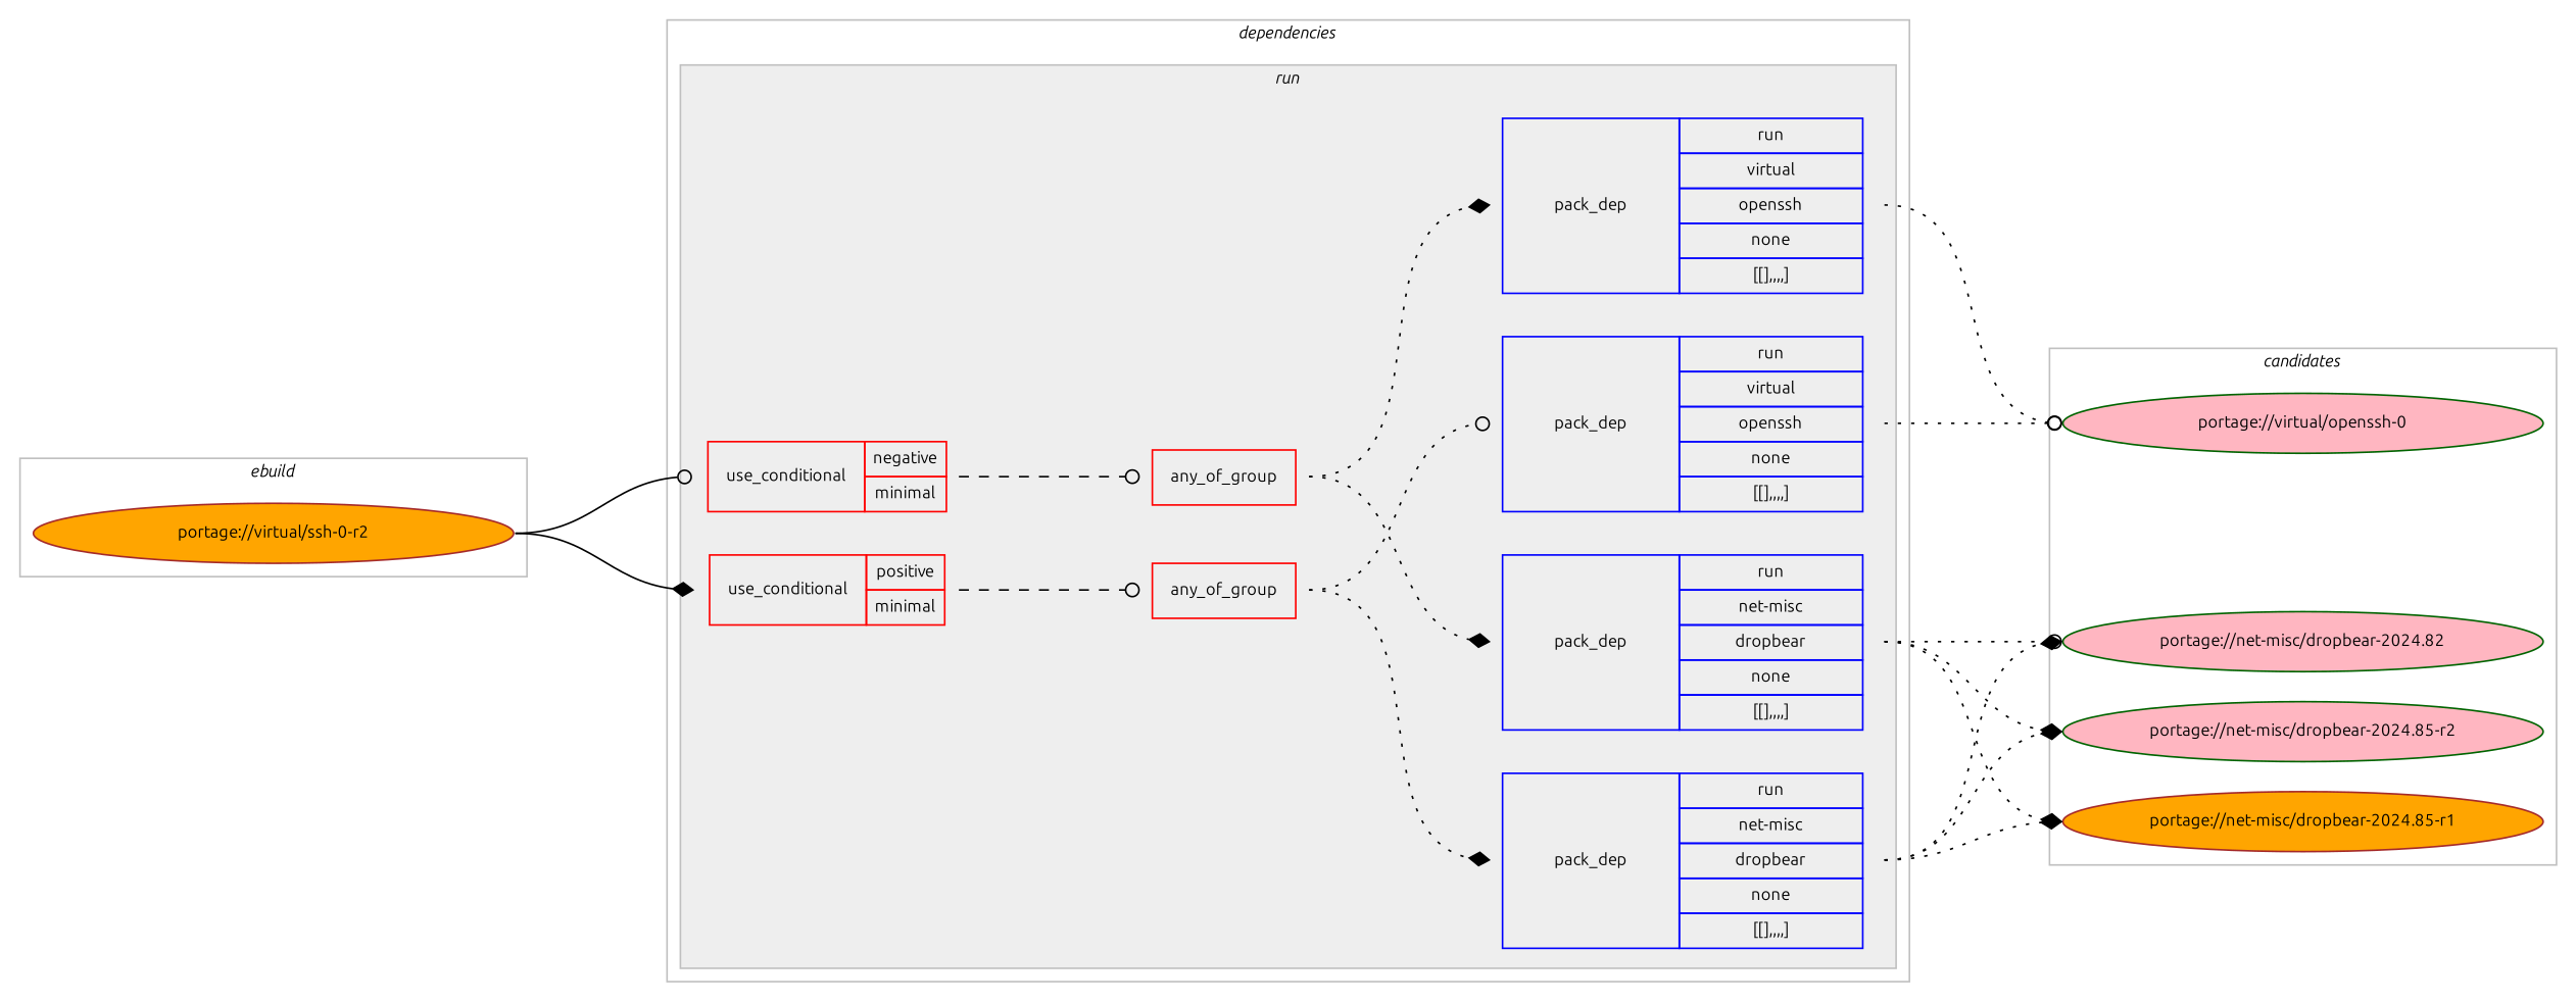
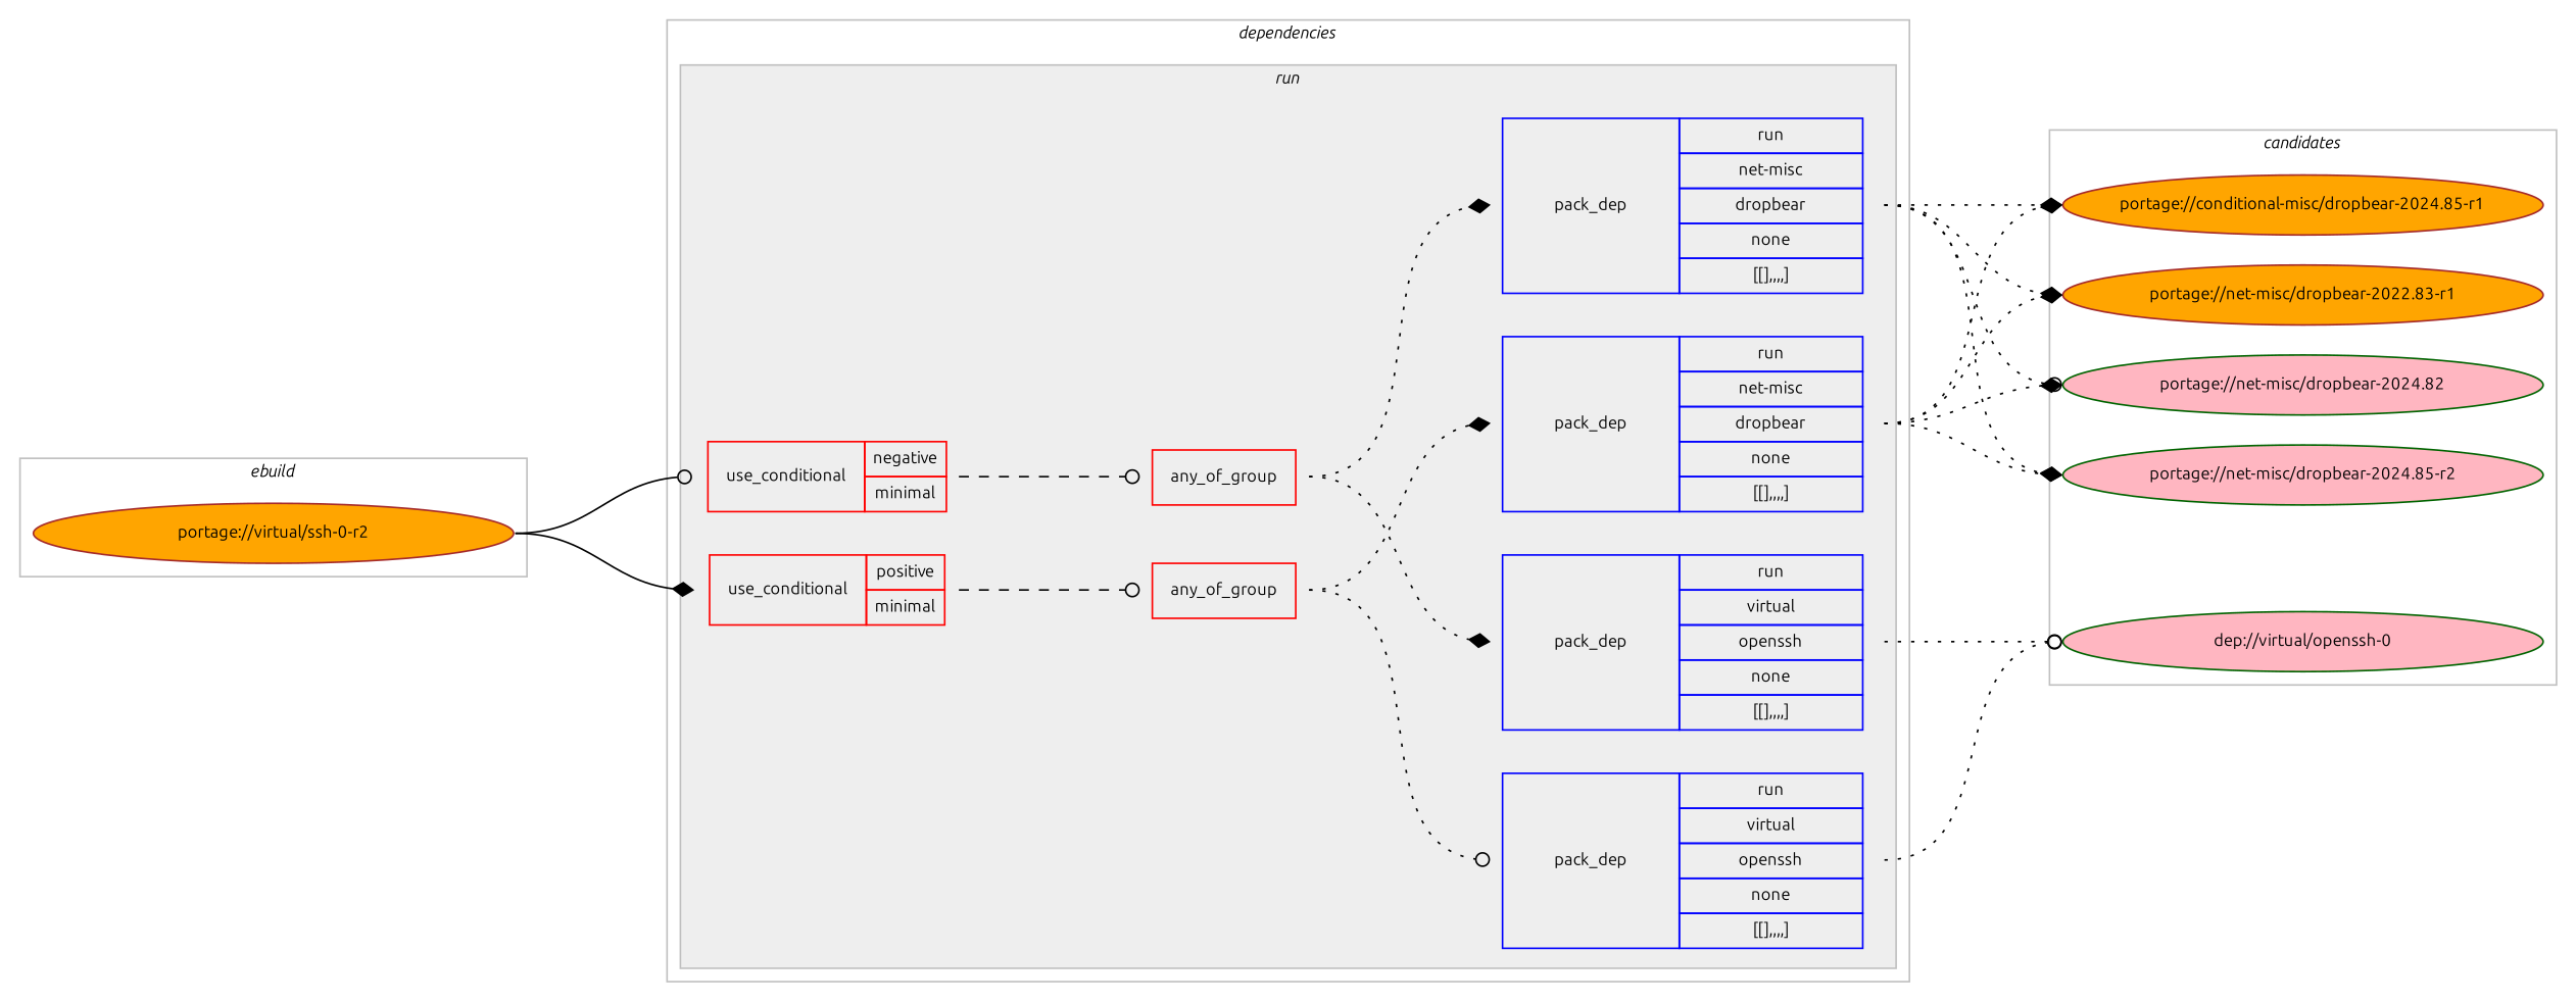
  digraph {
    compound=true
    concentrate=true
    fontname=Ubuntu
    fontsize=10
    newrank=true
    rankdir=LR
    ranksep=1.5
    node [color=blue fontname=Ubuntu fontsize=10 shape=none]
    edge [arrowhead=diamond fontname=Ubuntu headport=w style=dotted tailport=e weight=100]
    n1 [color=brown fillcolor=orange label="portage://virtual/ssh-0-r2" style=filled width=4 shape=""]
    n2 [label=<<TABLE BORDER="0" CELLBORDER="1" CELLSPACING="0" CELLPADDING="4" WIDTH="220"><TR><TD ROWSPAN="6" CELLPADDING="30">pack_dep</TD></TR><TR><TD WIDTH="110">run</TD></TR><TR><TD>virtual</TD></TR><TR><TD>openssh</TD></TR><TR><TD>none</TD></TR><TR><TD>[[],,,,]</TD></TR></TABLE>>]
    n3 [label=<<TABLE BORDER="0" CELLBORDER="1" CELLSPACING="0" CELLPADDING="4" WIDTH="220"><TR><TD ROWSPAN="6" CELLPADDING="30">pack_dep</TD></TR><TR><TD WIDTH="110">run</TD></TR><TR><TD>net-misc</TD></TR><TR><TD>dropbear</TD></TR><TR><TD>none</TD></TR><TR><TD>[[],,,,]</TD></TR></TABLE>>]
    n4 [color=red label=<<TABLE BORDER="0" CELLBORDER="1" CELLSPACING="0" CELLPADDING="4"><TR><TD CELLPADDING="10">any_of_group</TD></TR></TABLE>>]
    n5 [color=red label=<<TABLE BORDER="0" CELLBORDER="1" CELLSPACING="0" CELLPADDING="4"><TR><TD ROWSPAN="3" CELLPADDING="10">use_conditional</TD></TR><TR><TD>negative</TD></TR><TR><TD>minimal</TD></TR></TABLE>>]
    n6 [label=<<TABLE BORDER="0" CELLBORDER="1" CELLSPACING="0" CELLPADDING="4" WIDTH="220"><TR><TD ROWSPAN="6" CELLPADDING="30">pack_dep</TD></TR><TR><TD WIDTH="110">run</TD></TR><TR><TD>net-misc</TD></TR><TR><TD>dropbear</TD></TR><TR><TD>none</TD></TR><TR><TD>[[],,,,]</TD></TR></TABLE>>]
    n7 [label=<<TABLE BORDER="0" CELLBORDER="1" CELLSPACING="0" CELLPADDING="4" WIDTH="220"><TR><TD ROWSPAN="6" CELLPADDING="30">pack_dep</TD></TR><TR><TD WIDTH="110">run</TD></TR><TR><TD>virtual</TD></TR><TR><TD>openssh</TD></TR><TR><TD>none</TD></TR><TR><TD>[[],,,,]</TD></TR></TABLE>>]
    n8 [color=red label=<<TABLE BORDER="0" CELLBORDER="1" CELLSPACING="0" CELLPADDING="4"><TR><TD CELLPADDING="10">any_of_group</TD></TR></TABLE>>]
    n9 [color=red label=<<TABLE BORDER="0" CELLBORDER="1" CELLSPACING="0" CELLPADDING="4"><TR><TD ROWSPAN="3" CELLPADDING="10">use_conditional</TD></TR><TR><TD>positive</TD></TR><TR><TD>minimal</TD></TR></TABLE>>]
-   n10 [color=darkgreen fillcolor=lightpink label="portage://virtual/openssh-0" style=filled width=4 shape=""]
+   n10 [color=darkgreen fillcolor=lightpink label="dep://virtual/openssh-0" style=filled width=4 shape=""]
    n11 [color=darkgreen fillcolor=lightpink label="portage://net-misc/dropbear-2024.82" style=filled width=4 shape=""]
    n12 [color=darkgreen fillcolor=lightpink label="portage://net-misc/dropbear-2024.85-r2" style=filled width=4 shape=""]
-   n13 [color=brown fillcolor=orange label="portage://net-misc/dropbear-2024.85-r1" style=filled width=4 shape=""]
+   n13 [color=brown fillcolor=orange label="portage://conditional-misc/dropbear-2024.85-r1" style=filled width=4 shape=""]
+   n14 [color=brown fillcolor=orange label="portage://net-misc/dropbear-2022.83-r1" style=filled width=4 shape=""]
    subgraph cluster_1 {
      color=gray
      label=<<i>ebuild</i>>
      n1
    }
    subgraph cluster_2 {
      color=gray
      label=<<i>dependencies</i>>
      subgraph cluster_3 {
        color=gray
        fillcolor="#eeeeee"
        label=<<i>compile</i>>
        style=filled
      }
      subgraph cluster_4 {
        color=gray
        fillcolor="#eeeeee"
        label=<<i>compile and run</i>>
        style=filled
      }
      subgraph cluster_5 {
        color=gray
        fillcolor="#eeeeee"
        label=<<i>run</i>>
        style=filled
        subgraph sub_6 {
          color=gray
          fillcolor="#eeeeee"
          label=<<i>run</i>>
          style=filled
          n5
          subgraph sub_7 {
            color=gray
            fillcolor="#eeeeee"
            label=<<i>run</i>>
            style=filled
            n4
            subgraph sub_8 {
              color=gray
              fillcolor="#eeeeee"
              label=<<i>run</i>>
              style=filled
              n2
            }
            subgraph sub_9 {
              color=gray
              fillcolor="#eeeeee"
              label=<<i>run</i>>
              style=filled
              n3
            }
          }
        }
        subgraph sub_10 {
          color=gray
          fillcolor="#eeeeee"
          label=<<i>run</i>>
          style=filled
          n9
          subgraph sub_11 {
            color=gray
            fillcolor="#eeeeee"
            label=<<i>run</i>>
            style=filled
            n8
            subgraph sub_12 {
              color=gray
              fillcolor="#eeeeee"
              label=<<i>run</i>>
              style=filled
              n6
            }
            subgraph sub_13 {
              color=gray
              fillcolor="#eeeeee"
              label=<<i>run</i>>
              style=filled
              n7
            }
          }
        }
      }
    }
    subgraph cluster_14 {
      color=gray
      label=<<i>candidates</i>>
      rank=same
      subgraph sub_15 {
        color=black
        label=<<i>candidates</i>>
        nodesep=1
        rank=same
        n10
      }
      subgraph sub_16 {
        color=black
        label=<<i>candidates</i>>
        nodesep=1
        rank=same
        n11
        n12
        n13
+       n14
      }
      subgraph sub_17 {
        color=black
        label=<<i>candidates</i>>
        nodesep=1
        rank=same
        n11
        n12
        n13
+       n14
      }
      subgraph sub_18 {
        color=black
        label=<<i>candidates</i>>
        nodesep=1
        rank=same
        n10
      }
    }
    n1 -> n5 [arrowhead=odot style=solid weight=20]
    n1 -> n9 [style=solid weight=20]
    n2 -> n10 [arrowhead=odot]
    n3 -> n11 [arrowhead=odot]
    n3 -> n12
    n3 -> n13
+   n3 -> n14
    n4 -> n2 [weight=20]
    n4 -> n3 [weight=20]
    n5 -> n4 [arrowhead=odot style=dashed weight=20]
    n6 -> n11
    n6 -> n12
    n6 -> n13
+   n6 -> n14
    n7 -> n10 [arrowhead=odot]
    n8 -> n6 [weight=20]
    n8 -> n7 [arrowhead=odot weight=20]
    n9 -> n8 [arrowhead=odot style=dashed weight=20]
  }
